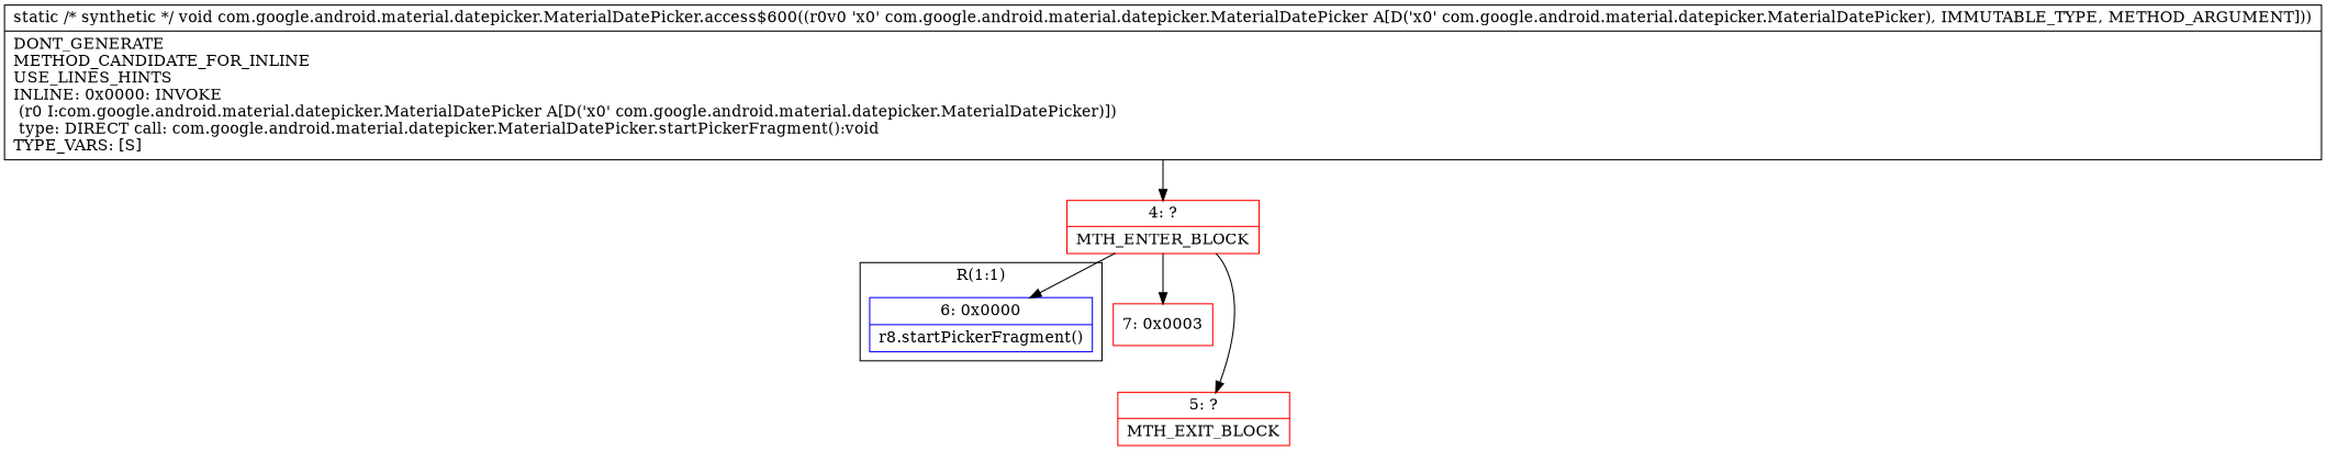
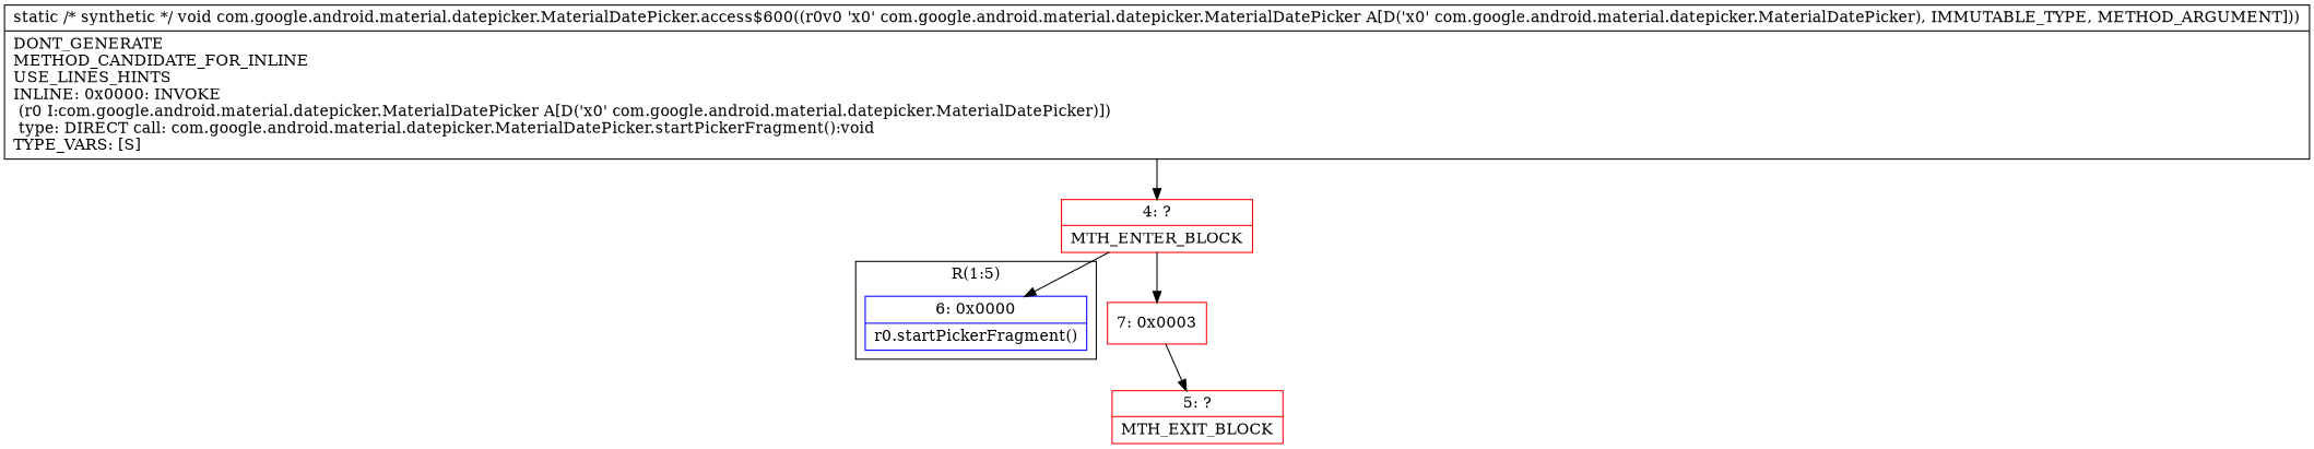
  digraph {
    node [color=red shape=record]
-   n1 [color=blue label="{6\:\ 0x0000|r8.startPickerFragment()\l}"]
+   n1 [color=blue label="{6\:\ 0x0000|r0.startPickerFragment()\l}"]
    n2 [label="{7\:\ 0x0003}"]
    n3 [label="{5\:\ ?|MTH_EXIT_BLOCK\l}"]
    n4 [label="{4\:\ ?|MTH_ENTER_BLOCK\l}"]
    n5 [label="{static \/* synthetic *\/ void com.google.android.material.datepicker.MaterialDatePicker.access$600((r0v0 'x0' com.google.android.material.datepicker.MaterialDatePicker A[D('x0' com.google.android.material.datepicker.MaterialDatePicker), IMMUTABLE_TYPE, METHOD_ARGUMENT]))  | DONT_GENERATE\lMETHOD_CANDIDATE_FOR_INLINE\lUSE_LINES_HINTS\lINLINE: 0x0000: INVOKE  \l  (r0 I:com.google.android.material.datepicker.MaterialDatePicker A[D('x0' com.google.android.material.datepicker.MaterialDatePicker)])\l type: DIRECT call: com.google.android.material.datepicker.MaterialDatePicker.startPickerFragment():void\lTYPE_VARS: [S]\l}" color=""]
    subgraph cluster_1 {
-     label="R(1:1)"
+     label="R(1:5)"
      n1
    }
-   n4 -> n3
+   n2 -> n3
    n4 -> n1
    n4 -> n2
    n5 -> n4
  }
